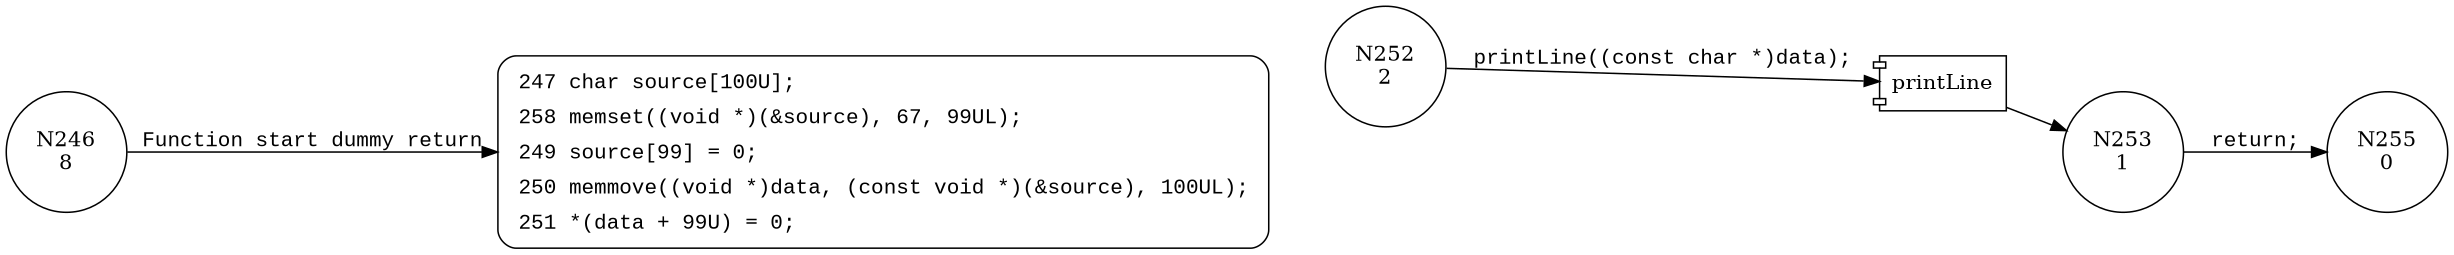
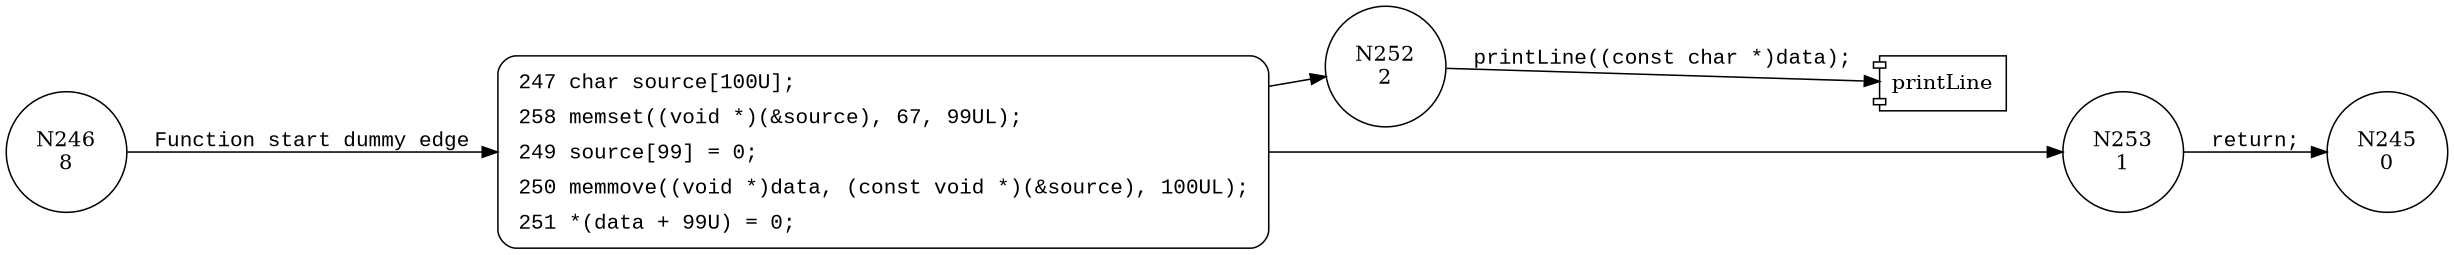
  digraph {
    rankdir=LR
    node [shape=circle]
    edge [fontname="Courier New"]
    n1 [label="N246\n8"]
    n2 [fillcolor=white fontname="Courier New" label=<<table border="0" cellborder="0" cellpadding="3" bgcolor="white"><tr><td align="right">247</td><td align="left">char source[100U];</td></tr><tr><td align="right">258</td><td align="left">memset((void *)(&amp;source), 67, 99UL);</td></tr><tr><td align="right">249</td><td align="left">source[99] = 0;</td></tr><tr><td align="right">250</td><td align="left">memmove((void *)data, (const void *)(&amp;source), 100UL);</td></tr><tr><td align="right">251</td><td align="left">*(data + 99U) = 0;</td></tr></table>> penwidth=1 shape=Mrecord style="filled,bold"]
    n3 [label="N252\n2"]
    n4 [label=printLine shape=component]
    n5 [label="N253\n1"]
-   n6 [label="N255\n0"]
-   n1 -> n2 [label="Function start dummy return"]
+   n6 [label="N245\n0"]
+   n1 -> n2 [label="Function start dummy edge"]
+   n2 -> n3 [fontname=""]
    n3 -> n4 [label="printLine((const char *)data);"]
-   n4 -> n5
+   n2 -> n5
    n5 -> n6 [label="return;"]
  }
